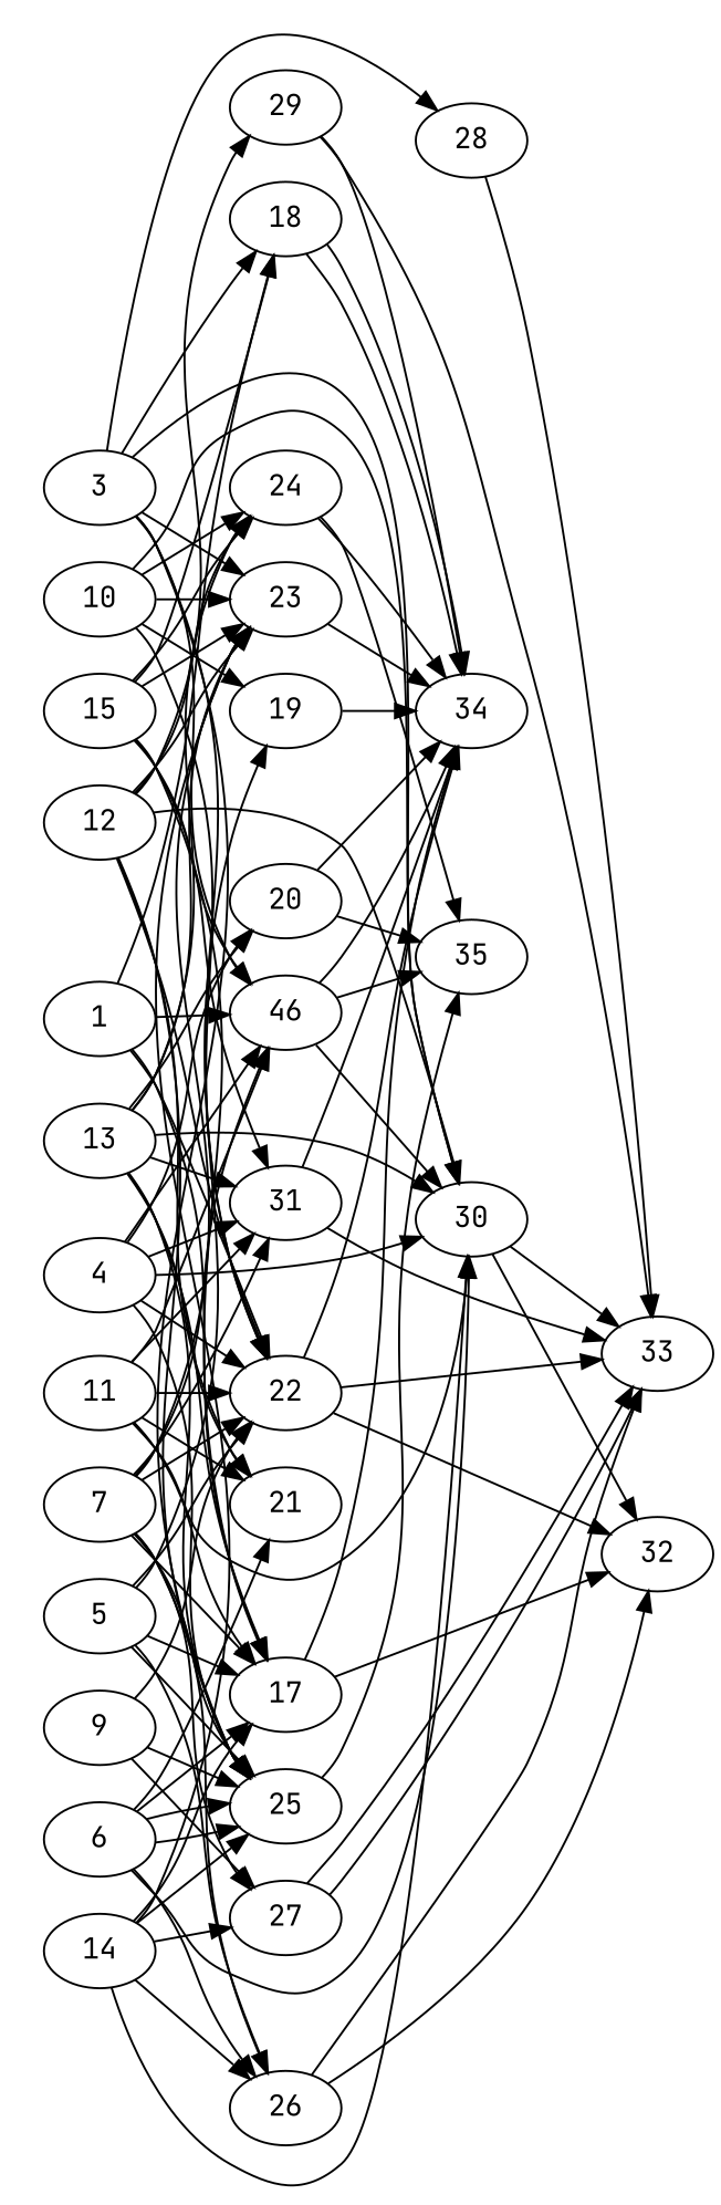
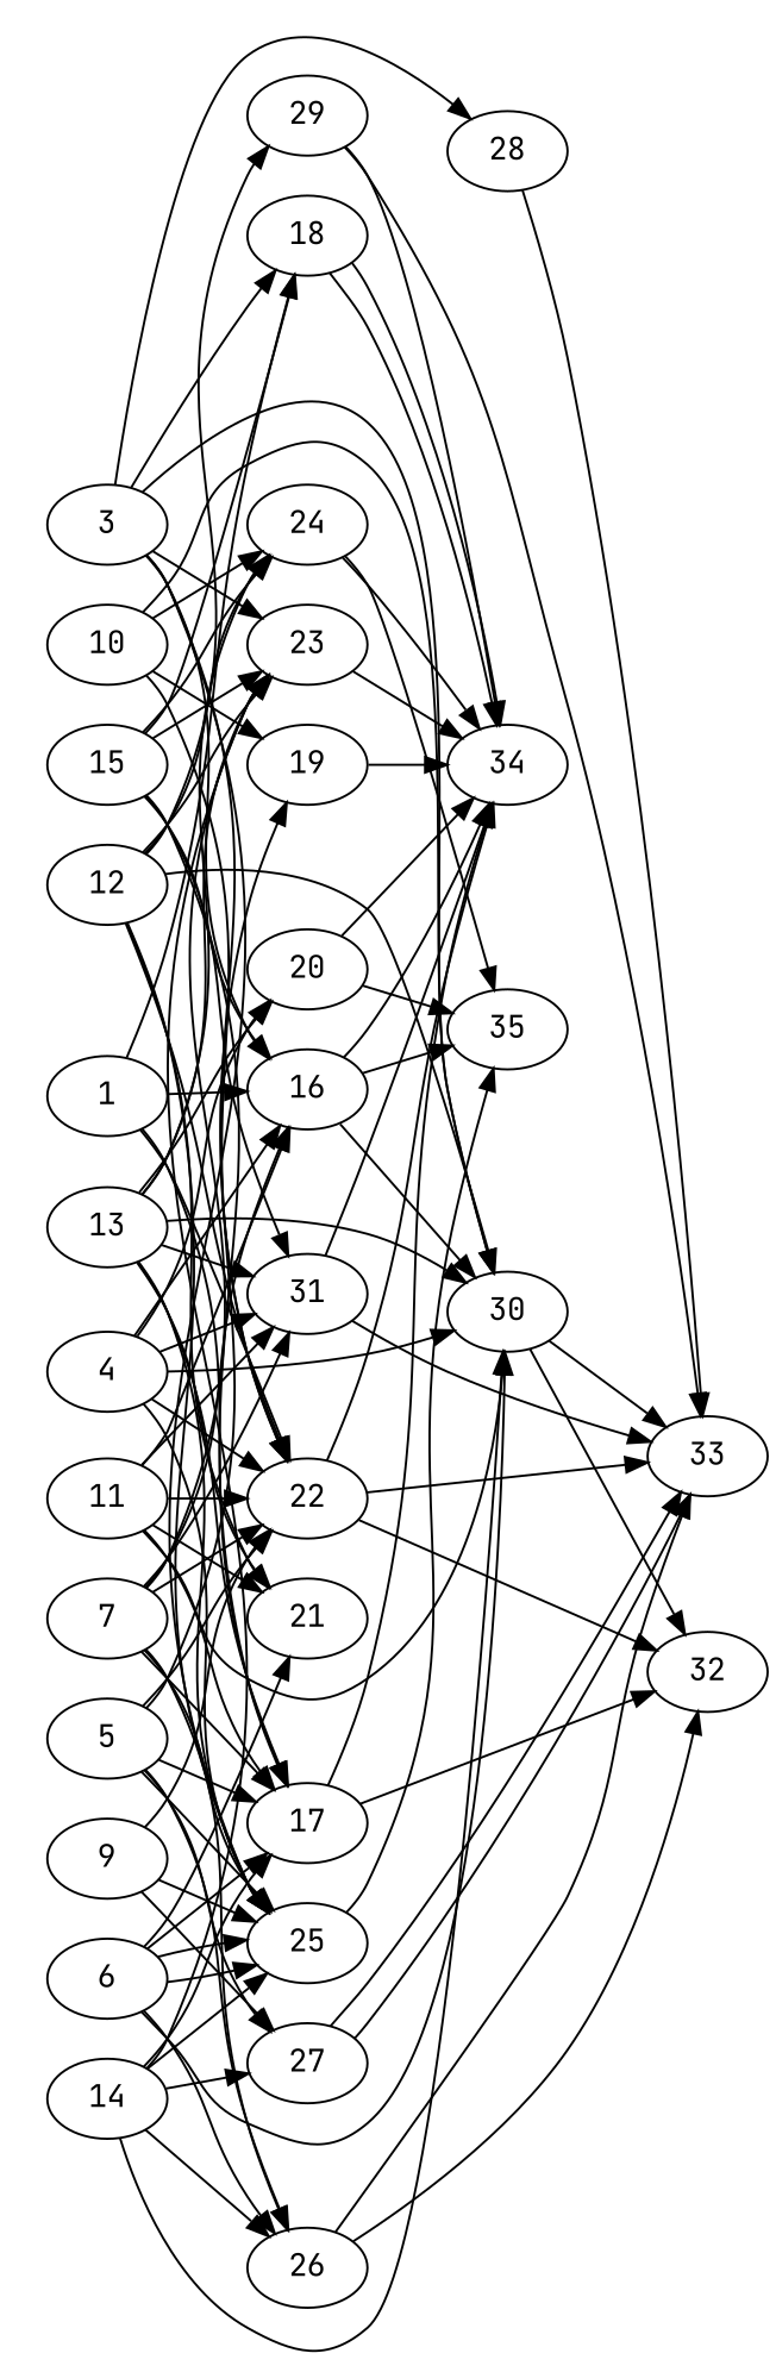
  digraph {
    fontname="JetBrains Mono"
    rankdir=LR
    node [alpha=0.01 fontname="JetBrains Mono"]
    edge [fontname="JetBrains Mono"]
    1 [alpha=0.02 expect_size=1301499940231903232]
-   16 [expect_size=1354143089357082112 label=46]
+   16 [expect_size=1354143089357082112]
    17 [alpha=0.03 expect_size=4070295817888464896000]
    18 [alpha=0.13 expect_size=1973042854182587990016]
    22 [alpha=0.13 expect_size=5894143395272593408]
    34 [alpha=0.12 expect_size=5598632044524429312]
    35 [alpha=0.05 expect_size=11413918359789821952]
    30 [alpha=0.11 expect_size=694115890789936529408]
    32 [expect_size=204079309786867680]
    33 [alpha=0.11 expect_size=13764538143450737934336]
    23 [alpha=0.10 expect_size=1020889255612700950528]
    25 [alpha=0.08 expect_size=103325241031208160]
    3 [alpha=0.08 expect_size=93632902589997280]
    28 [alpha=0.03 expect_size=1037042269410000109568]
    4 [alpha=0.19 expect_size=51774836710631680]
    20 [alpha=0.09 expect_size=2559762274719673352192]
    31 [alpha=0.06 expect_size=8268030559259908096]
    5 [alpha=0.10 expect_size=1912297158197368832]
    19 [alpha=0.06 expect_size=77426860876655424]
    26 [alpha=0.10 expect_size=83876927317753376]
    6 [alpha=0.07 expect_size=6234430592593416192]
    21 [alpha=0.08 expect_size=97860154622517792]
    7 [alpha=0.16 expect_size=45513303655471328]
    27 [alpha=0.05 expect_size=94763022138631264]
    9 [alpha=0.14 expect_size=10815721593196511232000]
    10 [alpha=0.07 expect_size=104834590129375168]
    24 [alpha=0.18 expect_size=1475384648266275618816]
    11 [alpha=0.13 expect_size=1030248318454881280]
    12 [alpha=0.16 expect_size=2717095330744325111808]
    29 [alpha=0.05 expect_size=1563113077272880640]
    13 [alpha=0.16 expect_size=18265246458174687412224]
    14 [alpha=0.12 expect_size=4234692438692716347392]
    15 [expect_size=6318911270663934181376]
    1 -> 16
    1 -> 17
    1 -> 18
    1 -> 22
    16 -> 34
    16 -> 35
    16 -> 30
    17 -> 34
    17 -> 32
    18 -> 34
    18 -> 34
    22 -> 34
    22 -> 32
    22 -> 33
    30 -> 32
    30 -> 33
    23 -> 34
    25 -> 35
    3 -> 16
    3 -> 18
    3 -> 22
    3 -> 30
    3 -> 23
    3 -> 25
    3 -> 28
    28 -> 33
    4 -> 16
    4 -> 22
    4 -> 30
    4 -> 25
    4 -> 20
    4 -> 31
    20 -> 34
    20 -> 35
    31 -> 34
    31 -> 33
    5 -> 17
    5 -> 22
    5 -> 25
    5 -> 19
    5 -> 26
    19 -> 34
    26 -> 32
    26 -> 33
    6 -> 17
    6 -> 30
    6 -> 25
    6 -> 25
    6 -> 26
    6 -> 21
    7 -> 16
    7 -> 17
    7 -> 22
    7 -> 23
    7 -> 25
    7 -> 31
    7 -> 26
-   7 -> 27
+   5 -> 27
    27 -> 33
    27 -> 33
    9 -> 22
    9 -> 25
    9 -> 27
    10 -> 22
    10 -> 30
-   10 -> 23
    10 -> 19
    10 -> 24
    24 -> 34
    24 -> 35
    11 -> 16
    11 -> 17
    11 -> 22
    11 -> 30
    11 -> 31
    11 -> 21
    12 -> 22
    12 -> 30
    12 -> 23
    12 -> 25
    12 -> 21
    12 -> 24
    12 -> 29
    29 -> 34
    29 -> 33
    13 -> 17
    13 -> 30
    13 -> 23
    13 -> 25
    13 -> 20
    13 -> 31
    13 -> 21
    13 -> 24
    14 -> 17
    14 -> 30
    14 -> 23
    14 -> 25
    14 -> 26
    14 -> 27
    15 -> 16
    15 -> 17
    15 -> 18
    15 -> 23
    15 -> 31
    15 -> 24
  }
